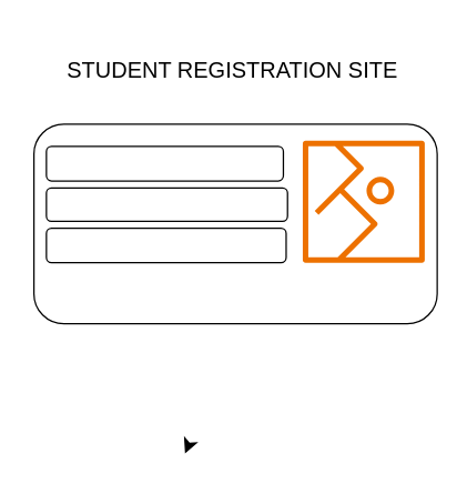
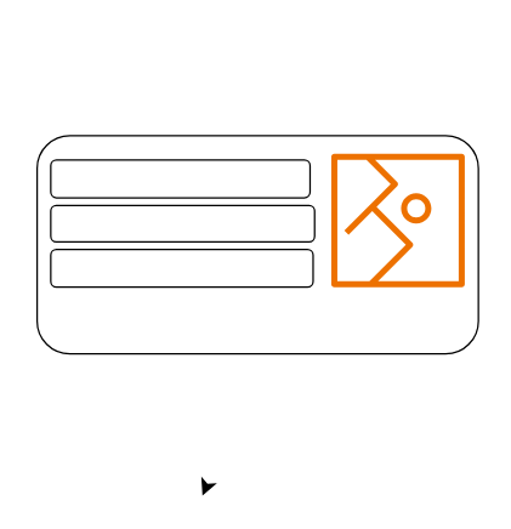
  <mxCell id="0" />
  <mxCell id="1" parent="0" />
  <mxCell id="2" value="" style="rounded=1;whiteSpace=wrap;html=1;fontSize=16;" vertex="1" parent="1"><mxGeometry x="24" y="89" width="291" height="144" as="geometry" /></mxCell>
- <mxCell id="3" value="STUDENT REGISTRATION SITE" style="text;html=1;strokeColor=none;fillColor=none;align=center;verticalAlign=middle;whiteSpace=wrap;rounded=0;fontSize=16;" vertex="1" parent="1"><mxGeometry x="20" y="20" width="295" height="59" as="geometry" /></mxCell>
  <mxCell id="4" value="" style="rounded=1;whiteSpace=wrap;html=1;fontSize=16;" vertex="1" parent="1"><mxGeometry x="33" y="164" width="173" height="25" as="geometry" /></mxCell>
  <mxCell id="5" value="" style="rounded=1;whiteSpace=wrap;html=1;fontSize=16;" vertex="1" parent="1"><mxGeometry x="33" y="135" width="174" height="24" as="geometry" /></mxCell>
  <mxCell id="6" value="" style="rounded=1;whiteSpace=wrap;html=1;fontSize=16;" vertex="1" parent="1"><mxGeometry x="33" y="105" width="171" height="25" as="geometry" /></mxCell>
  <mxCell id="7" style="edgeStyle=none;curved=1;rounded=0;orthogonalLoop=1;jettySize=auto;html=1;entryX=1;entryY=0.75;entryDx=0;entryDy=0;fontSize=12;startSize=8;endSize=8;" edge="1" parent="1" source="5" target="5"><mxGeometry relative="1" as="geometry" /></mxCell>
  <mxCell id="8" value="" style="sketch=0;outlineConnect=0;fontColor=#232F3E;gradientColor=none;fillColor=#ED7100;strokeColor=none;dashed=0;verticalLabelPosition=bottom;verticalAlign=top;align=center;html=1;fontSize=12;fontStyle=0;aspect=fixed;pointerEvents=1;shape=mxgraph.aws4.container_registry_image;direction=south;" vertex="1" parent="1"><mxGeometry x="218" y="101" width="88" height="88" as="geometry" /></mxCell>
  <mxCell id="9" style="edgeStyle=none;curved=1;rounded=0;orthogonalLoop=1;jettySize=auto;html=1;entryX=0.622;entryY=0.031;entryDx=0;entryDy=0;entryPerimeter=0;fontSize=12;startSize=8;endSize=8;" edge="1" parent="1"><mxGeometry relative="1" as="geometry"><mxPoint x="133.625" y="325" as="sourcePoint" /><mxPoint x="133.028" y="326.395" as="targetPoint" /></mxGeometry></mxCell>
